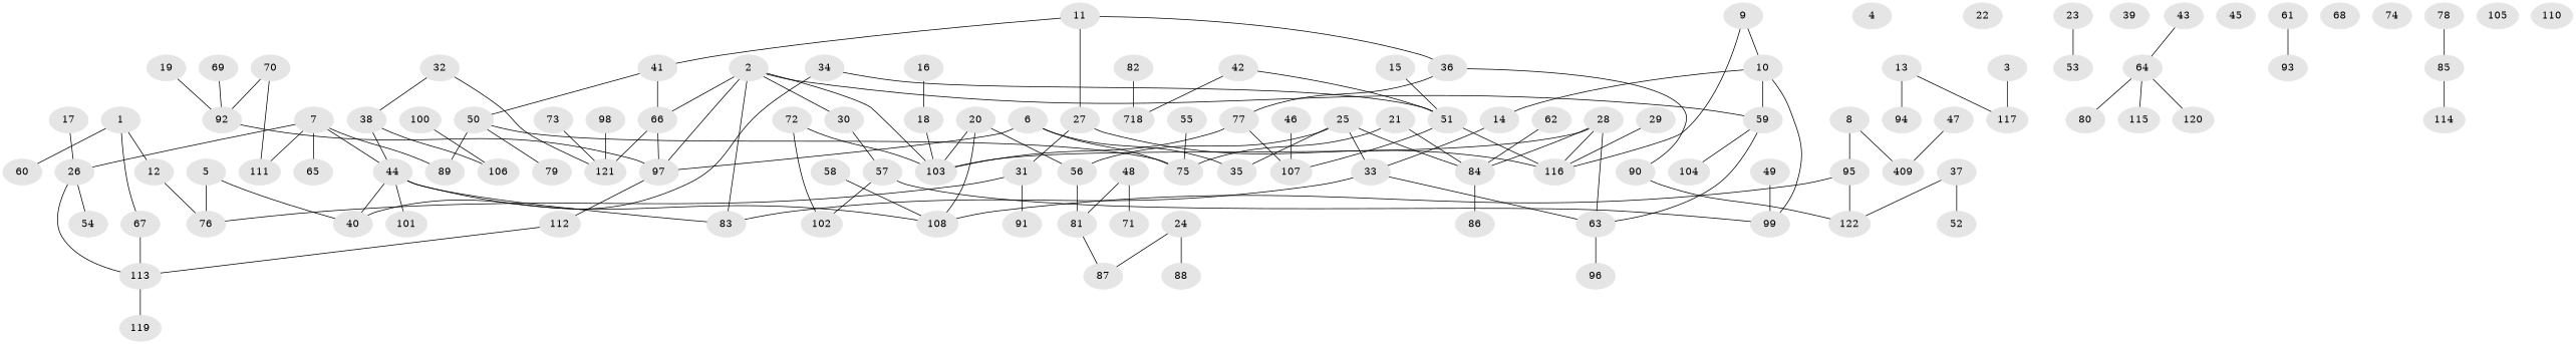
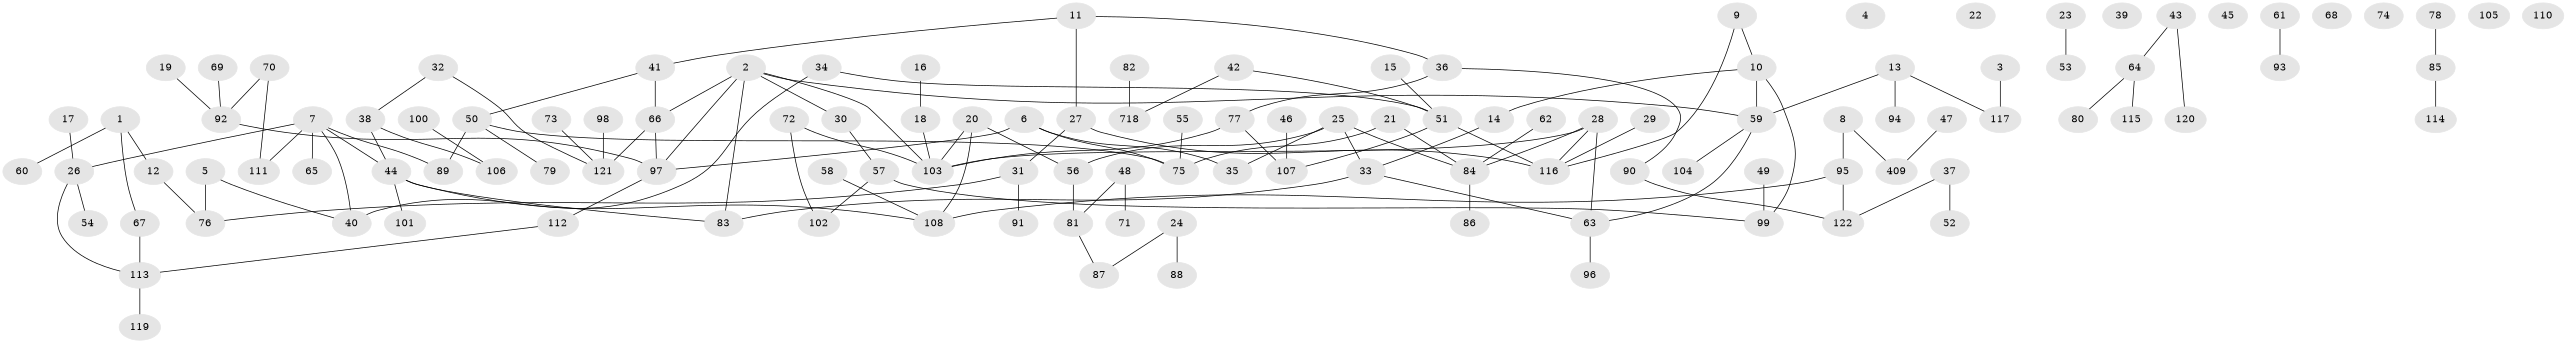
  graph {
    node [color=gray90 style=filled]
    1
    12
    60
    67
    76
    113
    2
    30
    59
    66
    83
    97
    103
    57
    63
    104
    121
    112
    3
    117
    4
    5
    40
    6
    35
    75
    7
    26
    44
    65
    89
    111
    54
    108
    101
    8
    95
    n38 [label=409]
    122
    9
    10
    116
    14
    99
    33
    11
    27
    36
    41
    31
    77
    90
    50
    13
    94
    15
    51
    107
    16
    18
    17
    19
    92
    20
    56
    81
    21
    84
    86
    22
    23
    53
    24
    87
    88
    25
    119
    91
    28
    96
    29
    102
    32
    38
    106
    34
    37
    52
    39
    79
    42
    n92 [label=718]
    43
    64
    80
    115
    120
    45
    46
    47
    48
    71
    49
    55
    58
    61
    93
    62
    68
    69
    70
    72
    73
    74
    78
    85
    114
    82
    98
    100
    105
    110
    1 -- 12
    1 -- 60
    1 -- 67
    12 -- 76
    67 -- 113
    113 -- 119
    2 -- 30
    2 -- 59
    2 -- 66
    2 -- 83
    2 -- 97
    2 -- 103
    30 -- 57
    59 -- 63
    59 -- 104
    66 -- 97
    66 -- 121
    97 -- 112
    57 -- 99
    57 -- 102
    63 -- 96
    112 -- 113
    3 -- 117
    5 -- 76
    5 -- 40
    6 -- 97
    6 -- 35
    6 -- 75
-   44 -- 40
+   7 -- 40
    7 -- 26
    7 -- 44
    7 -- 65
    7 -- 89
    7 -- 111
    26 -- 113
    26 -- 54
    44 -- 83
    44 -- 108
    44 -- 101
    8 -- 95
    8 -- n38
    95 -- 108
    95 -- 122
    9 -- 10
    9 -- 116
    10 -- 59
    10 -- 14
    10 -- 99
    14 -- 33
    33 -- 83
    33 -- 63
    11 -- 27
    11 -- 36
    11 -- 41
    27 -- 116
    27 -- 31
    36 -- 77
    36 -- 90
    41 -- 66
    41 -- 50
    31 -- 76
    31 -- 91
    77 -- 103
    77 -- 107
    90 -- 122
    50 -- 75
    50 -- 89
    50 -- 79
+   13 -- 59
    13 -- 117
    13 -- 94
    15 -- 51
    51 -- 116
    51 -- 107
    16 -- 18
    18 -- 103
    17 -- 26
    19 -- 92
    92 -- 97
    20 -- 103
    20 -- 108
    20 -- 56
    56 -- 81
    81 -- 87
    21 -- 75
    21 -- 84
    84 -- 86
    23 -- 53
    24 -- 87
    24 -- 88
    25 -- 35
    25 -- 33
    25 -- 56
    25 -- 84
    28 -- 103
    28 -- 63
    28 -- 116
    28 -- 84
    29 -- 116
    32 -- 121
    32 -- 38
    38 -- 44
    38 -- 106
    34 -- 40
    34 -- 51
    37 -- 122
    37 -- 52
    42 -- 51
    42 -- n92
    43 -- 64
    64 -- 80
    64 -- 115
-   64 -- 120
+   43 -- 120
    46 -- 107
    47 -- n38
    48 -- 81
    48 -- 71
    49 -- 99
    55 -- 75
    58 -- 108
    61 -- 93
    62 -- 84
    69 -- 92
    70 -- 111
    70 -- 92
    72 -- 103
    72 -- 102
    73 -- 121
    78 -- 85
    85 -- 114
    82 -- n92
    98 -- 121
    100 -- 106
  }
